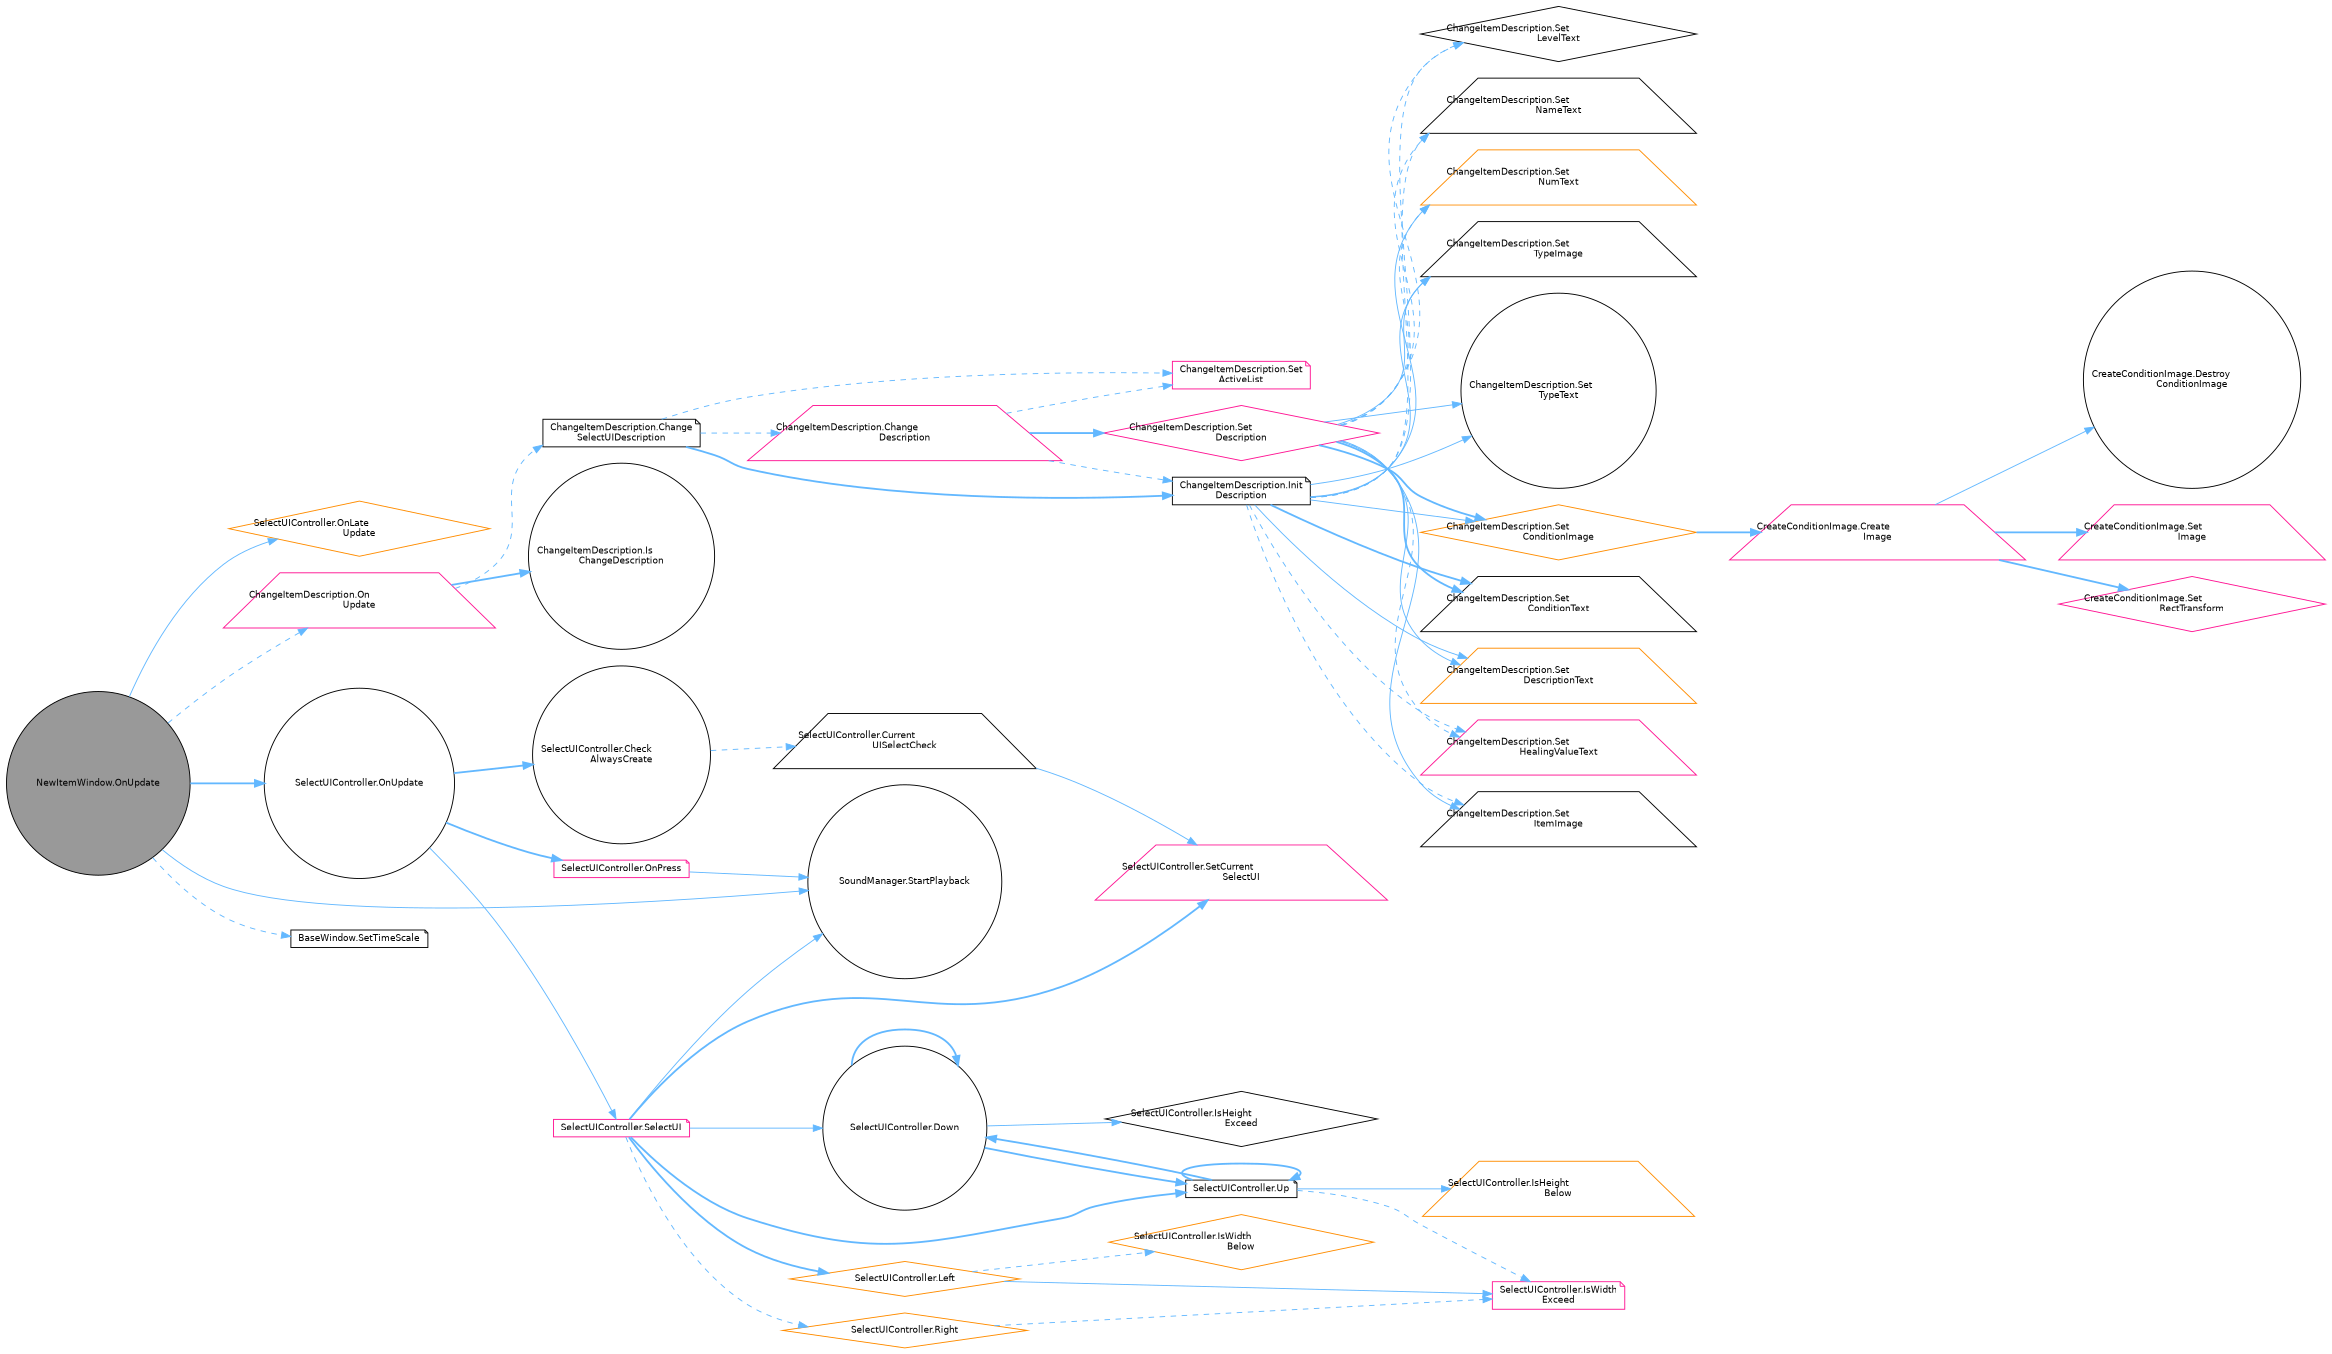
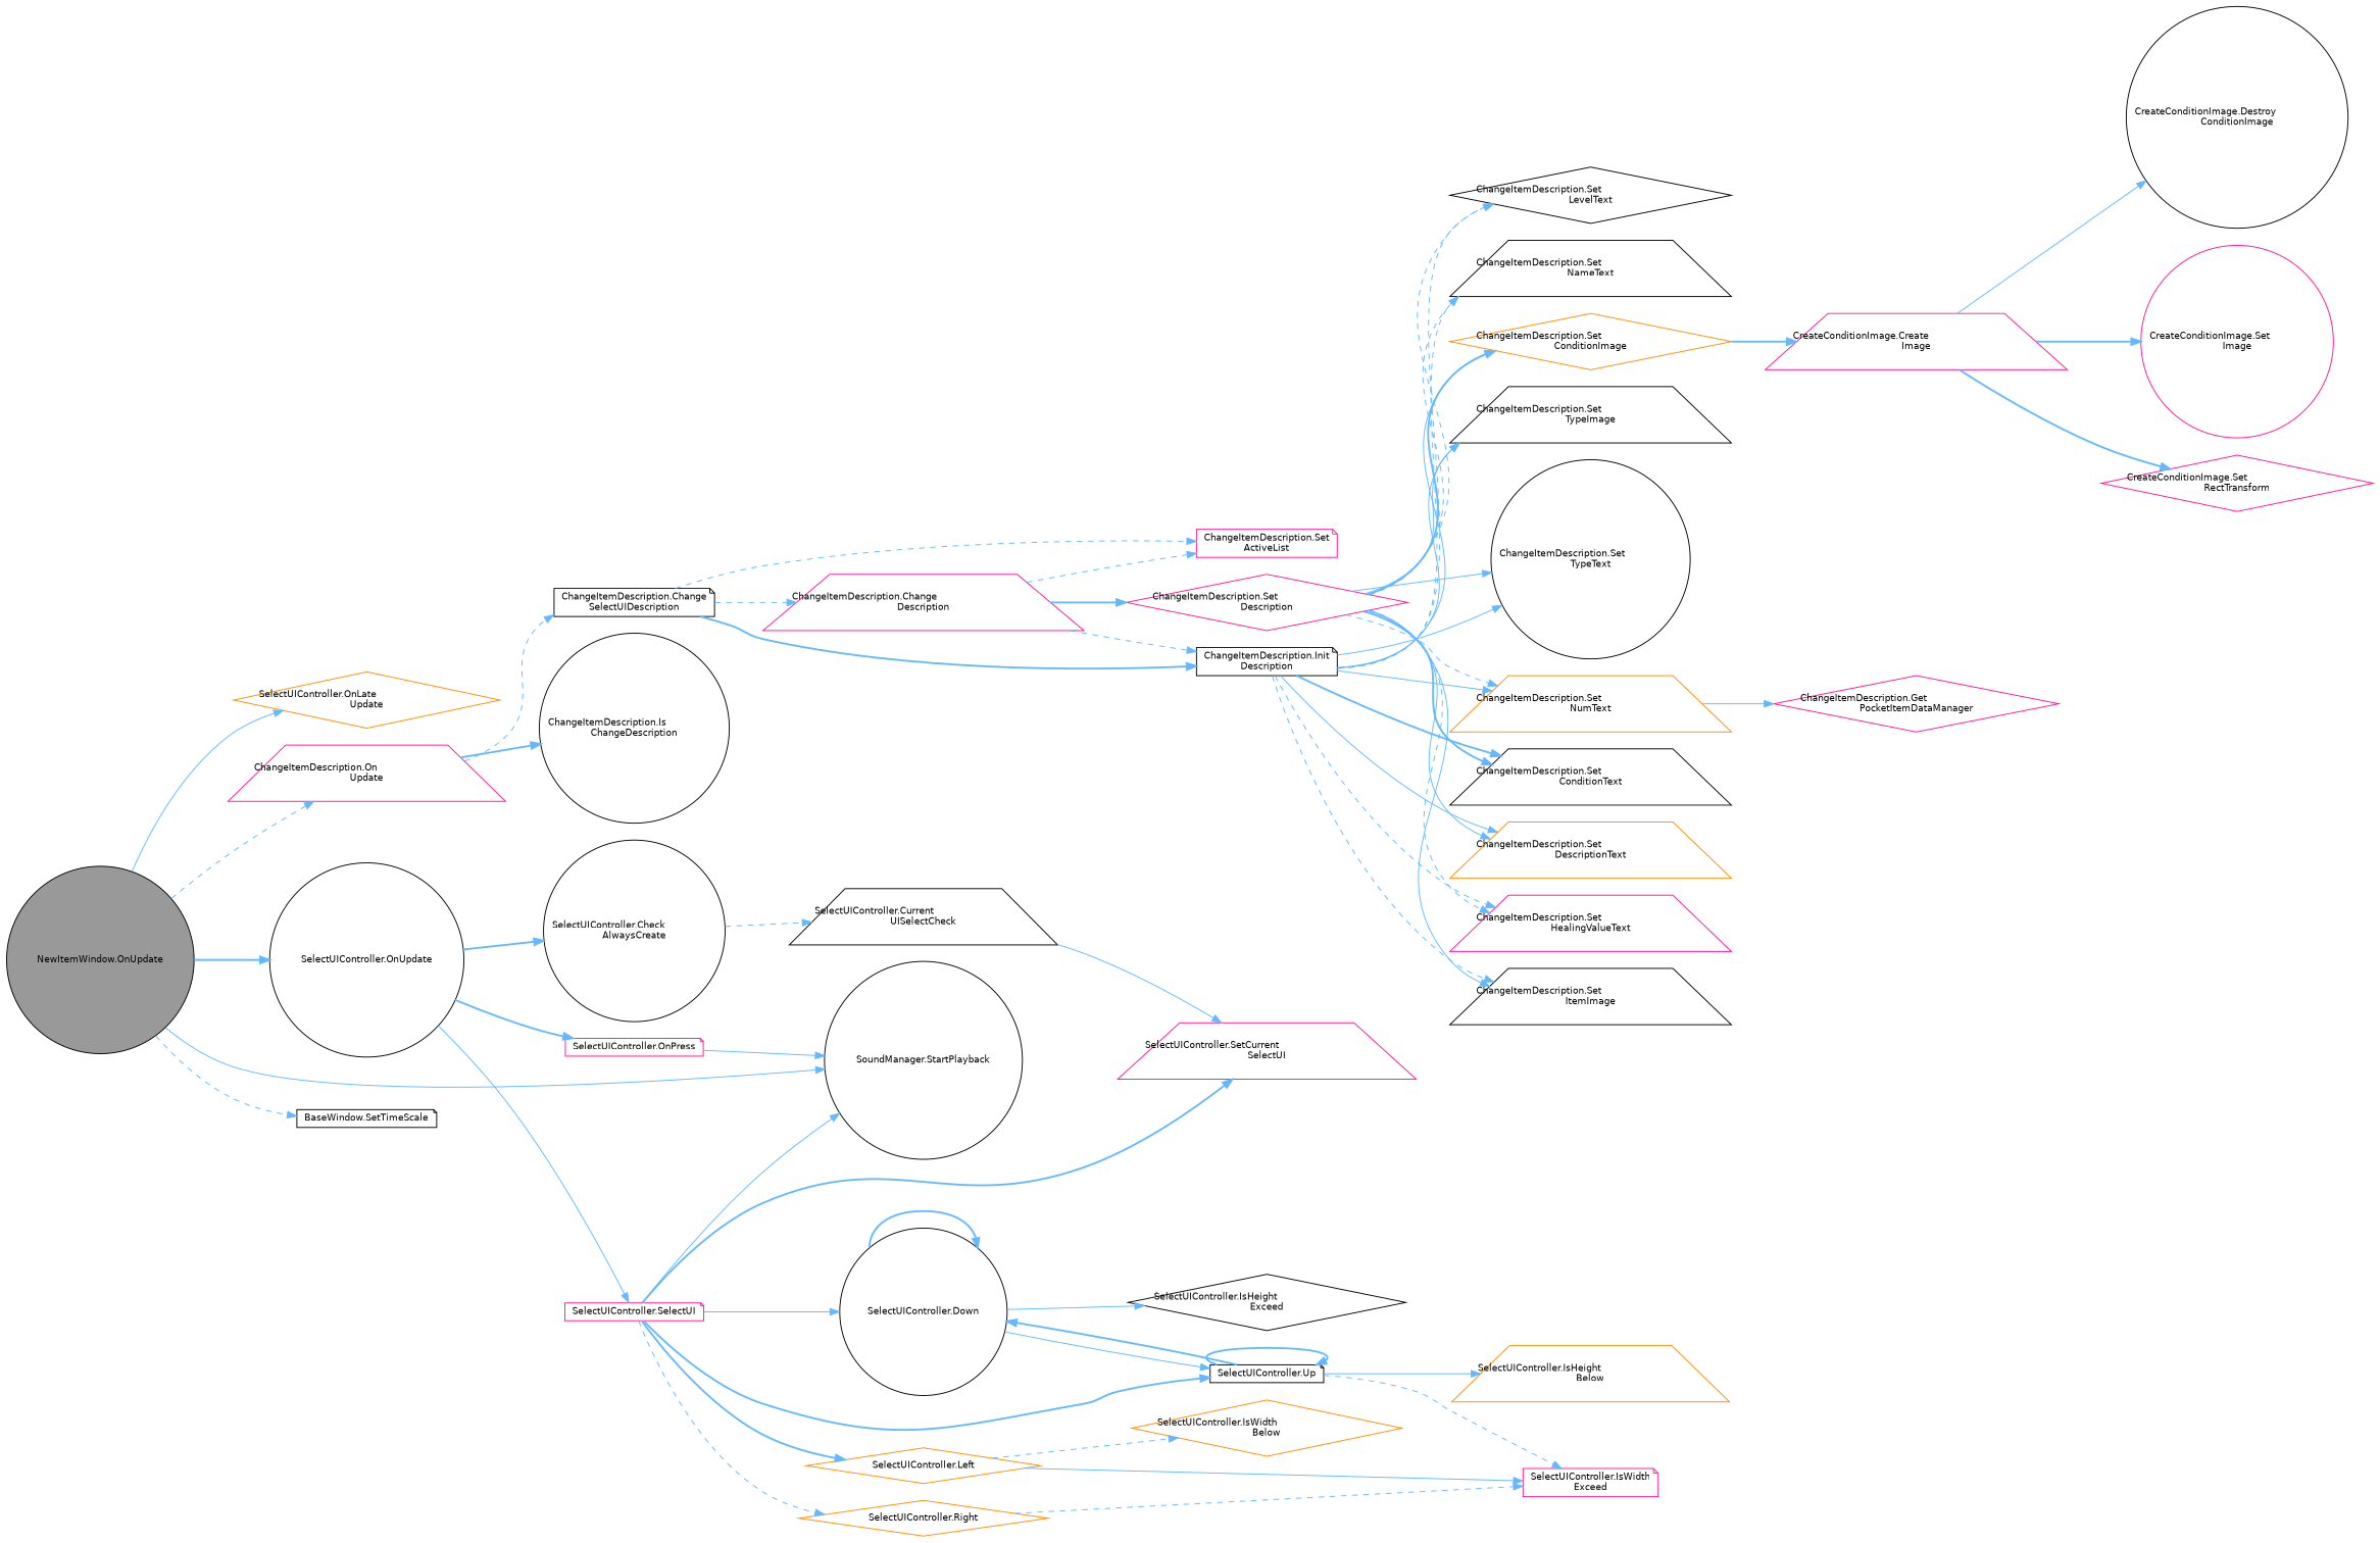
  digraph {
    rankdir=LR
    node [color=black fillcolor=white fontname=Helvetica fontsize=10 shape=trapezium style=filled]
    edge [color=steelblue1 fontname=Helvetica fontsize=10 labelfontname=Helvetica labelfontsize=10 style=solid]
    n1 [fillcolor=grey60 fontcolor=black height=0.2 label="NewItemWindow.OnUpdate" shape=circle width=0.4]
    n2 [color=darkorange height=0.2 label="SelectUIController.OnLate\lUpdate" shape=diamond width=0.4]
    n3 [color=deeppink height=0.2 label="ChangeItemDescription.On\lUpdate" width=0.4]
    n4 [height=0.2 label="SelectUIController.OnUpdate" shape=circle width=0.4]
    n5 [height=0.2 label="SoundManager.StartPlayback" shape=circle width=0.4]
    n6 [height=0.2 label="BaseWindow.SetTimeScale" shape=note width=0.4]
    n7 [height=0.2 label="ChangeItemDescription.Change\lSelectUIDescription" shape=note width=0.4]
    n8 [height=0.2 label="ChangeItemDescription.Is\lChangeDescription" shape=circle width=0.4]
    n9 [height=0.2 label="SelectUIController.Check\lAlwaysCreate" shape=circle width=0.4]
    n10 [color=deeppink height=0.2 label="SelectUIController.OnPress" shape=note width=0.4]
    n11 [color=deeppink height=0.2 label="SelectUIController.SelectUI" shape=note width=0.4]
    n12 [color=deeppink height=0.2 label="ChangeItemDescription.Change\lDescription" width=0.4]
    n13 [height=0.2 label="ChangeItemDescription.Init\lDescription" shape=note width=0.4]
    n14 [color=deeppink height=0.2 label="ChangeItemDescription.Set\lActiveList" shape=note width=0.4]
    n15 [color=deeppink height=0.2 label="ChangeItemDescription.Set\lDescription" shape=diamond width=0.4]
    n16 [color=darkorange height=0.2 label="ChangeItemDescription.Set\lConditionImage" shape=diamond width=0.4]
    n17 [height=0.2 label="ChangeItemDescription.Set\lConditionText" width=0.4]
    n18 [color=darkorange height=0.2 label="ChangeItemDescription.Set\lDescriptionText" width=0.4]
    n19 [color=deeppink height=0.2 label="ChangeItemDescription.Set\lHealingValueText" width=0.4]
    n20 [height=0.2 label="ChangeItemDescription.Set\lItemImage" width=0.4]
    n21 [height=0.2 label="ChangeItemDescription.Set\lLevelText" shape=diamond width=0.4]
    n22 [height=0.2 label="ChangeItemDescription.Set\lNameText" width=0.4]
    n23 [color=darkorange height=0.2 label="ChangeItemDescription.Set\lNumText" width=0.4]
    n24 [height=0.2 label="ChangeItemDescription.Set\lTypeImage" width=0.4]
    n25 [height=0.2 label="ChangeItemDescription.Set\lTypeText" shape=circle width=0.4]
    n26 [color=deeppink height=0.2 label="CreateConditionImage.Create\lImage" width=0.4]
+   n27 [color=deeppink height=0.2 label="ChangeItemDescription.Get\lPocketItemDataManager" shape=diamond width=0.4]
    n28 [height=0.2 label="CreateConditionImage.Destroy\lConditionImage" shape=circle width=0.4]
-   n29 [color=deeppink height=0.2 label="CreateConditionImage.Set\lImage" width=0.4]
+   n29 [color=deeppink height=0.2 label="CreateConditionImage.Set\lImage" shape=circle width=0.4]
    n30 [color=deeppink height=0.2 label="CreateConditionImage.Set\lRectTransform" shape=diamond width=0.4]
    n31 [height=0.2 label="SelectUIController.Current\lUISelectCheck" width=0.4]
    n32 [color=deeppink height=0.2 label="SelectUIController.SetCurrent\lSelectUI" width=0.4]
    n33 [height=0.2 label="SelectUIController.Down" shape=circle width=0.4]
    n34 [height=0.2 label="SelectUIController.Up" shape=note width=0.4]
    n35 [color=darkorange height=0.2 label="SelectUIController.Left" shape=diamond width=0.4]
    n36 [color=darkorange height=0.2 label="SelectUIController.Right" shape=diamond width=0.4]
    n37 [height=0.2 label="SelectUIController.IsHeight\lExceed" shape=diamond width=0.4]
    n38 [color=deeppink height=0.2 label="SelectUIController.IsWidth\lExceed" shape=note width=0.4]
    n39 [color=darkorange height=0.2 label="SelectUIController.IsHeight\lBelow" width=0.4]
    n40 [color=darkorange height=0.2 label="SelectUIController.IsWidth\lBelow" shape=diamond width=0.4]
    n1 -> n2
    n1 -> n3 [style=dashed]
    n1 -> n4 [style=bold]
    n1 -> n5
    n1 -> n6 [style=dashed]
    n3 -> n7 [style=dashed]
    n3 -> n8 [style=bold]
    n4 -> n9 [style=bold]
    n4 -> n10 [style=bold]
    n4 -> n11
    n7 -> n12 [style=dashed]
    n7 -> n13 [style=bold]
    n7 -> n14 [style=dashed]
    n9 -> n31 [style=dashed]
    n10 -> n5
    n11 -> n5
    n11 -> n32 [style=bold]
    n11 -> n33
    n11 -> n34 [style=bold]
    n11 -> n35 [style=bold]
    n11 -> n36 [style=dashed]
    n12 -> n13 [style=dashed]
    n12 -> n14 [style=dashed]
    n12 -> n15 [style=bold]
    n13 -> n16
    n13 -> n17 [style=bold]
    n13 -> n18
    n13 -> n19 [style=dashed]
    n13 -> n20 [style=dashed]
    n13 -> n21 [style=dashed]
    n13 -> n22 [style=dashed]
    n13 -> n23
    n13 -> n24
    n13 -> n25
    n15 -> n16 [style=bold]
    n15 -> n17 [style=bold]
    n15 -> n18
    n15 -> n19 [style=dashed]
    n15 -> n20
    n15 -> n21 [style=dashed]
    n15 -> n22 [style=dashed]
    n15 -> n23 [style=dashed]
    n15 -> n24
    n15 -> n25
    n16 -> n26 [style=bold]
+   n23 -> n27
    n26 -> n28
    n26 -> n29 [style=bold]
    n26 -> n30 [style=bold]
    n31 -> n32
    n33 -> n33 [style=bold]
-   n33 -> n34 [style=bold]
+   n33 -> n34
    n33 -> n37
    n34 -> n33 [style=bold]
    n34 -> n34 [style=bold]
    n34 -> n38 [style=dashed]
    n34 -> n39
    n35 -> n38
    n35 -> n40 [style=dashed]
    n36 -> n38 [style=dashed]
  }
